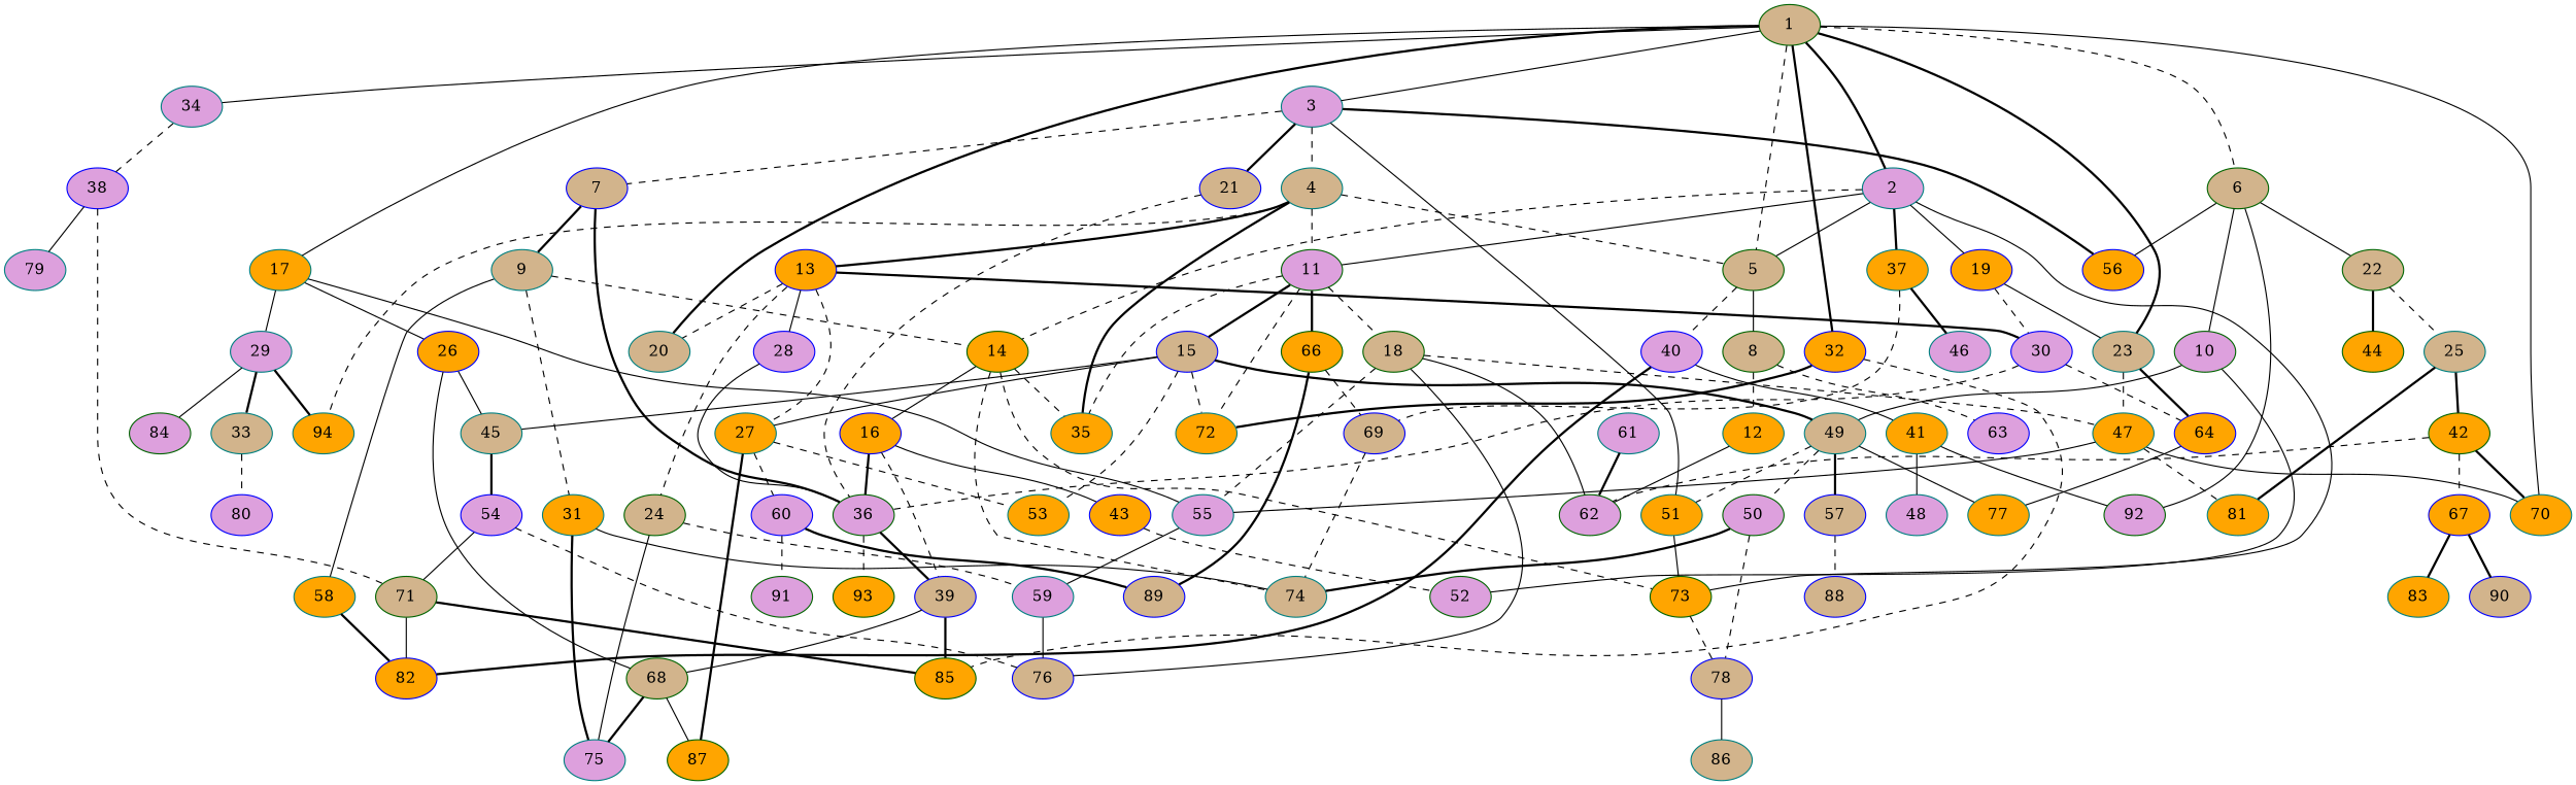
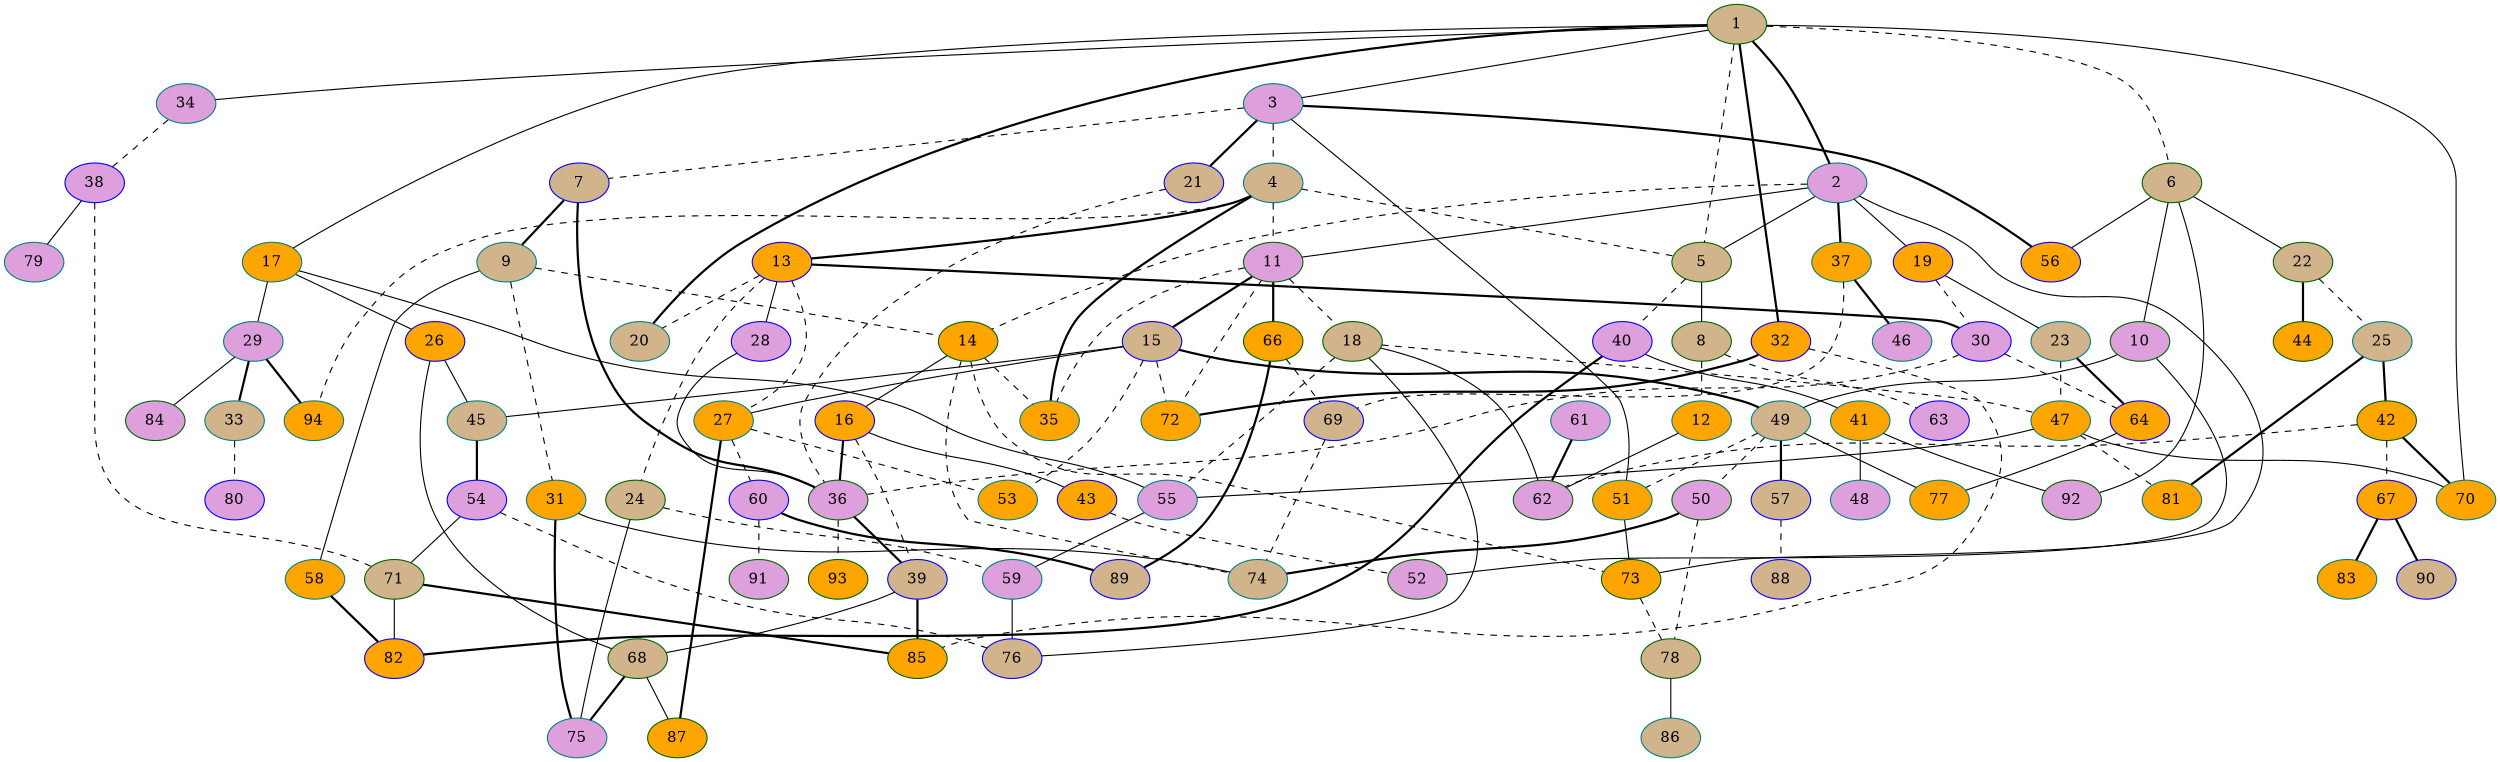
  graph {
    node [color=teal fillcolor=orange style=filled]
    edge [style=dashed weight=1.0]
    1 [color=darkgreen fillcolor=tan]
    2 [fillcolor=plum]
    3 [fillcolor=plum]
    5 [color=darkgreen fillcolor=tan]
    6 [color=darkgreen fillcolor=tan]
    17
    20 [fillcolor=tan]
    23 [fillcolor=tan]
    32 [color=blue]
    34 [fillcolor=plum]
    70
    11 [color=darkgreen fillcolor=plum]
    14 [color=darkgreen]
    19 [color=blue]
    37
    73 [color=darkgreen]
    4 [fillcolor=tan]
    7 [color=blue fillcolor=tan]
    21 [color=blue fillcolor=tan]
    51
    56 [color=blue]
    8 [color=darkgreen fillcolor=tan]
    40 [color=blue fillcolor=plum]
    10 [color=darkgreen fillcolor=plum]
    22 [color=darkgreen fillcolor=tan]
    92 [color=darkgreen fillcolor=plum]
    26 [color=blue]
    29 [fillcolor=plum]
    55 [fillcolor=plum]
    47
    64 [color=blue]
    72
    85 [color=darkgreen]
    38 [color=blue fillcolor=plum]
    18 [color=darkgreen fillcolor=tan]
    35
    15 [color=blue fillcolor=tan]
    66 [color=darkgreen]
    16 [color=blue]
    74 [fillcolor=tan]
    30 [color=blue fillcolor=plum]
    46 [fillcolor=plum]
    69 [color=blue fillcolor=tan]
-   78 [color=blue fillcolor=tan]
+   78 [color=darkgreen fillcolor=tan]
    13 [color=blue]
    94
    9 [fillcolor=tan]
    36 [color=darkgreen fillcolor=plum]
    62 [color=darkgreen fillcolor=plum]
    76 [color=blue fillcolor=tan]
    24 [color=darkgreen fillcolor=tan]
    27
    28 [color=blue fillcolor=plum]
    12
    63 [color=blue fillcolor=plum]
    41
    82 [color=blue]
    49 [fillcolor=tan]
    52 [color=darkgreen fillcolor=plum]
    25 [fillcolor=tan]
    44 [color=darkgreen]
    31
    58
    39 [color=blue fillcolor=tan]
    93 [color=darkgreen]
    75 [fillcolor=plum]
    50 [color=darkgreen fillcolor=plum]
    57 [color=blue fillcolor=tan]
    77
    45 [fillcolor=tan]
    53
    89 [color=blue fillcolor=tan]
    59 [fillcolor=plum]
    60 [color=blue fillcolor=plum]
    87 [color=darkgreen]
    43 [color=blue]
    54 [color=blue fillcolor=plum]
    68 [color=darkgreen fillcolor=tan]
    33 [fillcolor=tan]
    84 [color=darkgreen fillcolor=plum]
    81
    42 [color=darkgreen]
    67 [color=blue]
    91 [color=darkgreen fillcolor=plum]
    80 [color=blue fillcolor=plum]
    71 [color=darkgreen fillcolor=tan]
    79 [fillcolor=plum]
    61 [fillcolor=plum]
    48 [fillcolor=plum]
    83
    90 [color=blue fillcolor=tan]
    88 [color=blue fillcolor=tan]
    86 [fillcolor=tan]
    1 -- 2 [style=bold]
    1 -- 3 [style=solid]
    1 -- 5
    1 -- 6
    1 -- 17 [style=solid]
    1 -- 20 [style=bold]
-   1 -- 23 [style=bold]
    1 -- 32 [style=bold]
    1 -- 34 [style=solid]
    1 -- 70 [style=solid]
    2 -- 5 [style=solid]
    2 -- 11 [style=solid]
    2 -- 14
    2 -- 19 [style=solid weight=2.0]
    2 -- 37 [style=bold]
    2 -- 73 [style=solid]
    3 -- 4 [weight=2.0]
    3 -- 7
    3 -- 21 [style=bold weight=2.0]
    3 -- 51 [style=solid]
    3 -- 56 [style=bold]
    5 -- 8 [style=solid]
    5 -- 40
    6 -- 56 [style=solid]
    6 -- 10 [style=solid]
    6 -- 22 [style=solid]
    6 -- 92 [style=solid]
    17 -- 26 [style=solid]
    17 -- 29 [style=solid]
    17 -- 55 [style=solid]
    23 -- 47
    23 -- 64 [style=bold]
    32 -- 72 [style=bold]
    32 -- 85
    34 -- 38
    11 -- 72
    11 -- 18 [weight=3.0]
    11 -- 35
    11 -- 15 [style=bold]
    11 -- 66 [style=bold]
    14 -- 73
    14 -- 35
    14 -- 16 [style=solid]
    14 -- 74
    19 -- 23 [style=solid]
    19 -- 30
    37 -- 46 [style=bold]
    37 -- 69
    73 -- 78
    4 -- 5
    4 -- 11 [weight=2.0]
    4 -- 35 [style=bold]
    4 -- 13 [style=bold]
    4 -- 94
    7 -- 9 [style=bold]
    7 -- 36 [style=bold]
    21 -- 36
    51 -- 73 [style=solid]
    8 -- 12
    8 -- 63
    40 -- 41 [style=solid]
    40 -- 82 [style=bold]
    10 -- 49 [style=solid]
    10 -- 52 [style=solid]
    22 -- 25
    22 -- 44 [style=bold]
    26 -- 45 [style=solid]
    26 -- 68 [style=solid]
    29 -- 94 [style=bold]
    29 -- 33 [style=bold]
    29 -- 84 [style=solid]
    55 -- 59 [style=solid]
    47 -- 70 [style=solid]
    47 -- 55 [style=solid]
    47 -- 81
    64 -- 77 [style=solid]
    38 -- 71
    38 -- 79 [style=solid]
    18 -- 55
    18 -- 47
    18 -- 62 [style=solid]
    18 -- 76 [style=solid]
    15 -- 72
    15 -- 27 [style=solid]
    15 -- 49 [style=bold]
    15 -- 45 [style=solid]
    15 -- 53
    66 -- 69
    66 -- 89 [style=bold]
    16 -- 36 [style=bold]
    16 -- 39
    16 -- 43 [style=solid]
    30 -- 64
    30 -- 36
    69 -- 74
    78 -- 86 [style=solid]
    13 -- 20
    13 -- 30 [style=bold]
    13 -- 24
    13 -- 27
    13 -- 28 [style=solid]
    9 -- 14
    9 -- 31
    9 -- 58 [style=solid]
    36 -- 39 [style=bold]
    36 -- 93
    24 -- 75 [style=solid]
    24 -- 59
    27 -- 53
    27 -- 60
    27 -- 87 [style=bold]
    28 -- 36 [style=solid]
    12 -- 62 [style=solid]
    41 -- 92 [style=solid]
    41 -- 48 [style=solid]
    49 -- 51
    49 -- 50
    49 -- 57 [style=bold]
    49 -- 77 [style=solid]
    25 -- 81 [style=bold]
    25 -- 42 [style=bold]
    31 -- 74 [style=solid]
    31 -- 75 [style=bold]
    58 -- 82 [style=bold]
    39 -- 85 [style=bold]
    39 -- 68 [style=solid]
    50 -- 74 [style=bold]
    50 -- 78
    57 -- 88
    45 -- 54 [style=bold]
    59 -- 76 [style=solid]
    60 -- 89 [style=bold]
    60 -- 91
    43 -- 52
    54 -- 76
    54 -- 71 [style=solid]
    68 -- 75 [style=bold]
    68 -- 87 [style=solid]
    33 -- 80
    42 -- 70 [style=bold]
    42 -- 62
    42 -- 67
    67 -- 83 [style=bold]
    67 -- 90 [style=bold]
    71 -- 85 [style=bold]
    71 -- 82 [style=solid]
    61 -- 62 [style=bold]
  }
